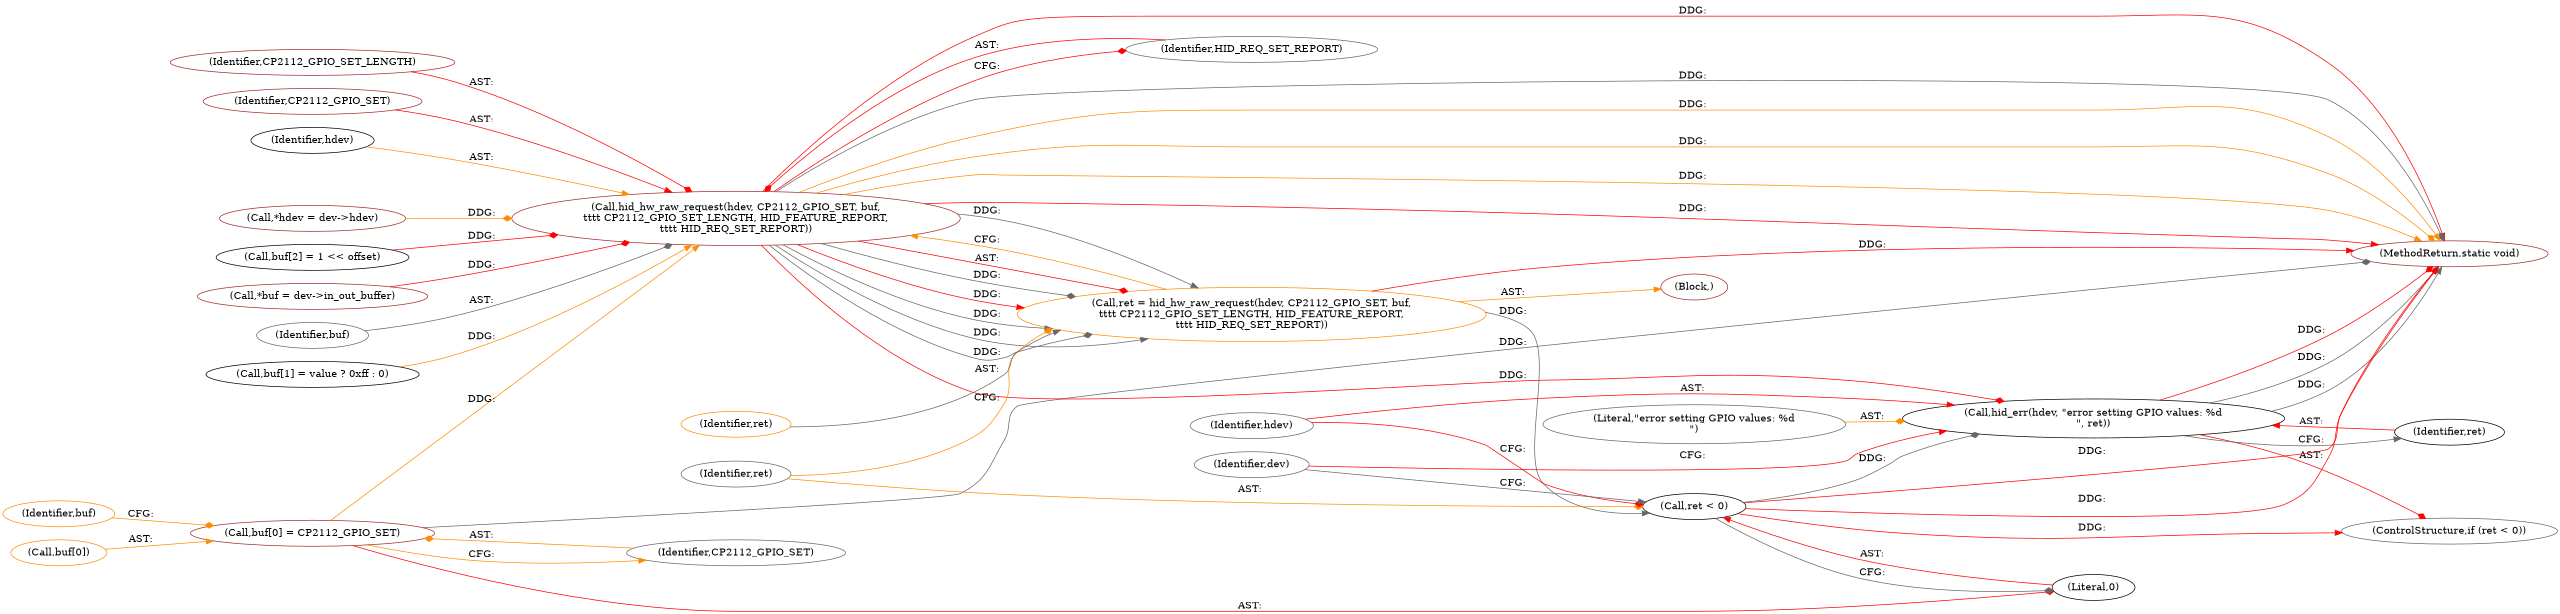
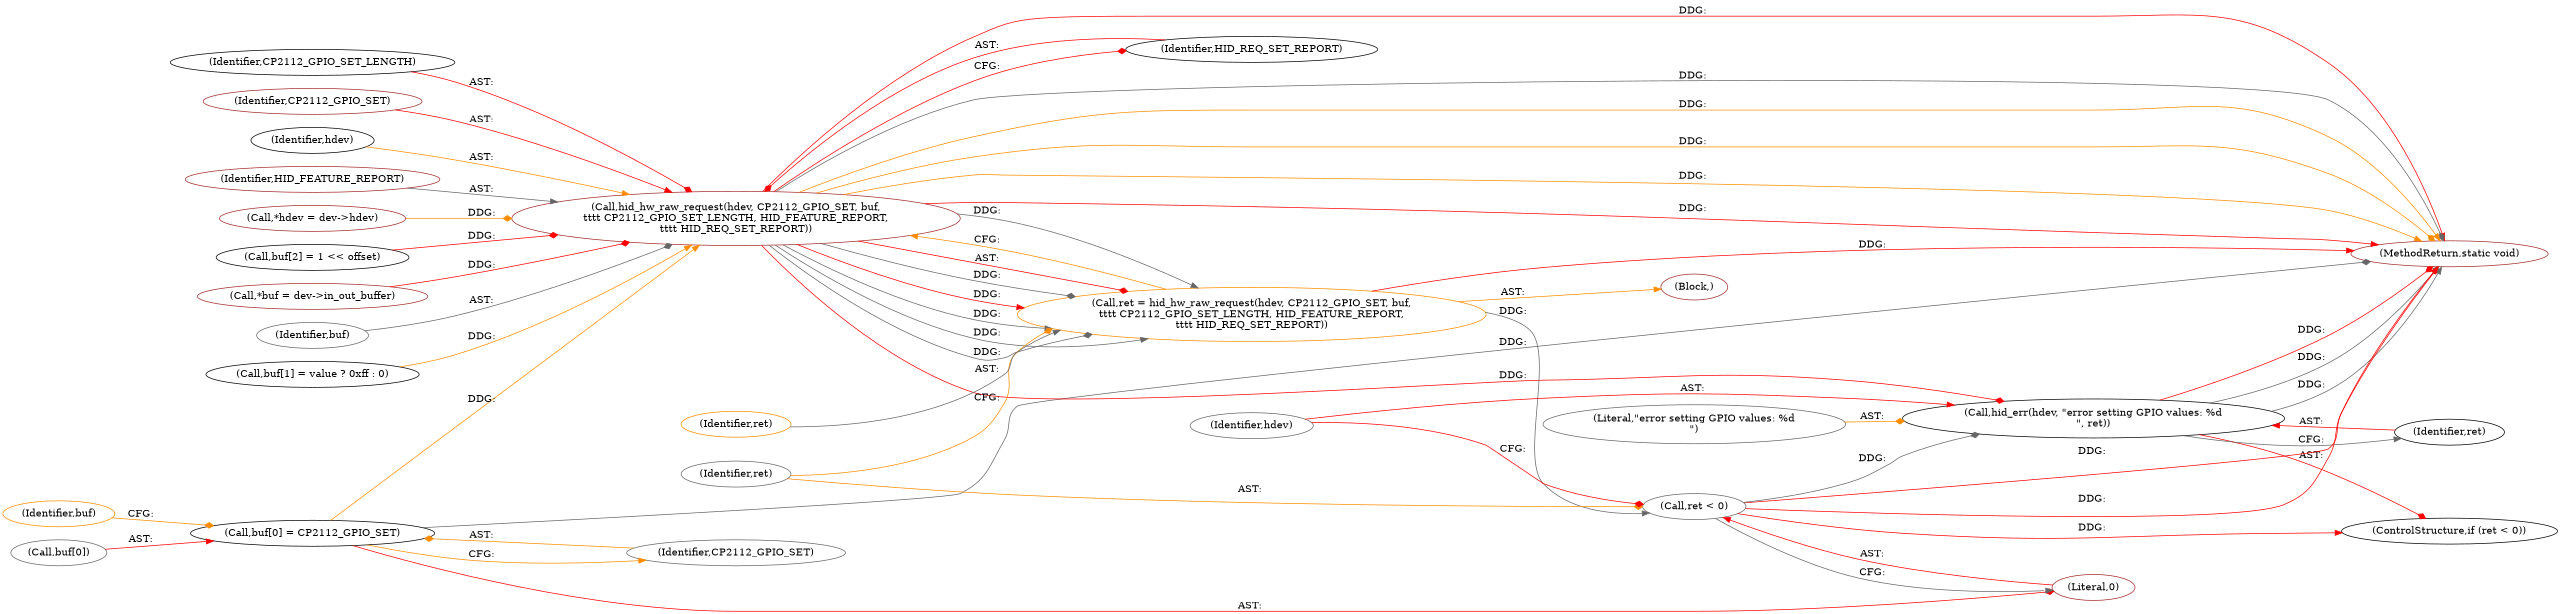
  digraph {
    rankdir=LR
    node [color=brown]
    edge [arrowhead=normal color=red]
-   n1 [label="(Call,buf[0] = CP2112_GPIO_SET)"]
+   n1 [color=black label="(Call,buf[0] = CP2112_GPIO_SET)"]
    n2 [label="(Call,hid_hw_raw_request(hdev, CP2112_GPIO_SET, buf,\n\t\t\t\t CP2112_GPIO_SET_LENGTH, HID_FEATURE_REPORT,\n\t\t\t\t HID_REQ_SET_REPORT))"]
    n3 [color=gray40 label="(Identifier,CP2112_GPIO_SET)"]
    n4 [label="(MethodReturn,static void)"]
-   n5 [color=black label="(Literal,0)"]
+   n5 [label="(Literal,0)"]
    n6 [color=darkorange label="(Call,ret = hid_hw_raw_request(hdev, CP2112_GPIO_SET, buf,\n\t\t\t\t CP2112_GPIO_SET_LENGTH, HID_FEATURE_REPORT,\n\t\t\t\t HID_REQ_SET_REPORT))"]
    n7 [color=black label="(Call,hid_err(hdev, \"error setting GPIO values: %d\n\", ret))"]
-   n8 [color=gray40 label="(Identifier,HID_REQ_SET_REPORT)"]
+   n8 [color=black label="(Identifier,HID_REQ_SET_REPORT)"]
    n9 [label="(Block,)"]
-   n10 [color=black label="(Call,ret < 0)"]
-   n11 [color=gray40 label="(ControlStructure,if (ret < 0))"]
+   n10 [color=gray40 label="(Call,ret < 0)"]
+   n11 [color=black label="(ControlStructure,if (ret < 0))"]
    n12 [color=black label="(Identifier,ret)"]
    n13 [color=black label="(Identifier,hdev)"]
+   n14 [label="(Identifier,HID_FEATURE_REPORT)"]
    n15 [label="(Call,*hdev = dev->hdev)"]
    n16 [color=black label="(Call,buf[2] = 1 << offset)"]
    n17 [label="(Call,*buf = dev->in_out_buffer)"]
    n18 [color=darkorange label="(Identifier,buf)"]
-   n19 [color=darkorange label="(Call,buf[0])"]
+   n19 [color=gray40 label="(Call,buf[0])"]
    n20 [color=gray40 label="(Identifier,buf)"]
    n21 [color=black label="(Call,buf[1] = value ? 0xff : 0)"]
    n22 [color=gray40 label="(Identifier,ret)"]
    n23 [color=gray40 label="(Identifier,hdev)"]
-   n24 [color=gray40 label="(Identifier,dev)"]
    n25 [color=gray40 label="(Literal,\"error setting GPIO values: %d\n\")"]
    n26 [color=darkorange label="(Identifier,ret)"]
-   n27 [label="(Identifier,CP2112_GPIO_SET_LENGTH)"]
+   n27 [color=black label="(Identifier,CP2112_GPIO_SET_LENGTH)"]
    n28 [label="(Identifier,CP2112_GPIO_SET)"]
    n1 -> n2 [color=darkorange label="DDG: "]
    n1 -> n3 [color=darkorange label="CFG: "]
    n1 -> n4 [arrowhead=diamond color=gray40 label="DDG: "]
    n1 -> n5 [arrowhead=diamond label="AST: "]
    n2 -> n4 [label="DDG: "]
    n2 -> n4 [arrowhead=diamond color=gray40 label="DDG: "]
    n2 -> n4 [color=darkorange label="DDG: "]
    n2 -> n4 [arrowhead=diamond color=darkorange label="DDG: "]
    n2 -> n4 [color=darkorange label="DDG: "]
    n2 -> n4 [label="DDG: "]
    n2 -> n6 [arrowhead=diamond label="AST: "]
    n2 -> n6 [arrowhead=diamond color=gray40 label="DDG: "]
    n2 -> n6 [label="DDG: "]
    n2 -> n6 [color=gray40 label="DDG: "]
    n2 -> n6 [color=gray40 label="DDG: "]
    n2 -> n6 [arrowhead=diamond color=gray40 label="DDG: "]
    n2 -> n6 [color=gray40 label="DDG: "]
    n2 -> n7 [arrowhead=diamond label="DDG: "]
    n2 -> n8 [arrowhead=diamond label="CFG: "]
    n3 -> n1 [arrowhead=diamond color=darkorange label="AST: "]
    n5 -> n10 [label="AST: "]
    n6 -> n2 [color=darkorange label="CFG: "]
    n6 -> n4 [label="DDG: "]
    n6 -> n9 [color=darkorange label="AST: "]
    n6 -> n10 [color=gray40 label="DDG: "]
    n7 -> n4 [arrowhead=diamond color=gray40 label="DDG: "]
    n7 -> n4 [color=gray40 label="DDG: "]
    n7 -> n4 [arrowhead=diamond label="DDG: "]
    n7 -> n11 [arrowhead=diamond label="AST: "]
    n7 -> n12 [color=gray40 label="CFG: "]
    n8 -> n2 [arrowhead=diamond label="AST: "]
    n10 -> n4 [label="DDG: "]
    n10 -> n4 [label="DDG: "]
-   n10 -> n5 [arrowhead=diamond color=gray40 label="CFG: "]
+   n10 -> n5 [color=gray40 label="CFG: "]
    n10 -> n7 [arrowhead=diamond color=gray40 label="DDG: "]
    n10 -> n11 [label="DDG: "]
    n12 -> n7 [label="AST: "]
    n13 -> n2 [color=darkorange label="AST: "]
+   n14 -> n2 [color=gray40 label="AST: "]
    n15 -> n2 [arrowhead=diamond color=darkorange label="DDG: "]
    n16 -> n2 [arrowhead=diamond label="DDG: "]
    n17 -> n2 [arrowhead=diamond label="DDG: "]
    n18 -> n1 [arrowhead=diamond color=darkorange label="CFG: "]
-   n19 -> n1 [color=darkorange label="AST: "]
+   n19 -> n1 [label="AST: "]
    n20 -> n2 [arrowhead=diamond color=gray40 label="AST: "]
    n21 -> n2 [color=darkorange label="DDG: "]
    n22 -> n6 [arrowhead=diamond color=darkorange label="CFG: "]
    n22 -> n10 [arrowhead=diamond color=darkorange label="AST: "]
    n23 -> n7 [label="AST: "]
    n23 -> n10 [arrowhead=diamond label="CFG: "]
-   n24 -> n7 [label="CFG: "]
-   n24 -> n10 [color=gray40 label="CFG: "]
    n25 -> n7 [arrowhead=diamond color=darkorange label="AST: "]
    n26 -> n6 [color=gray40 label="AST: "]
    n27 -> n2 [arrowhead=diamond label="AST: "]
    n28 -> n2 [label="AST: "]
  }
